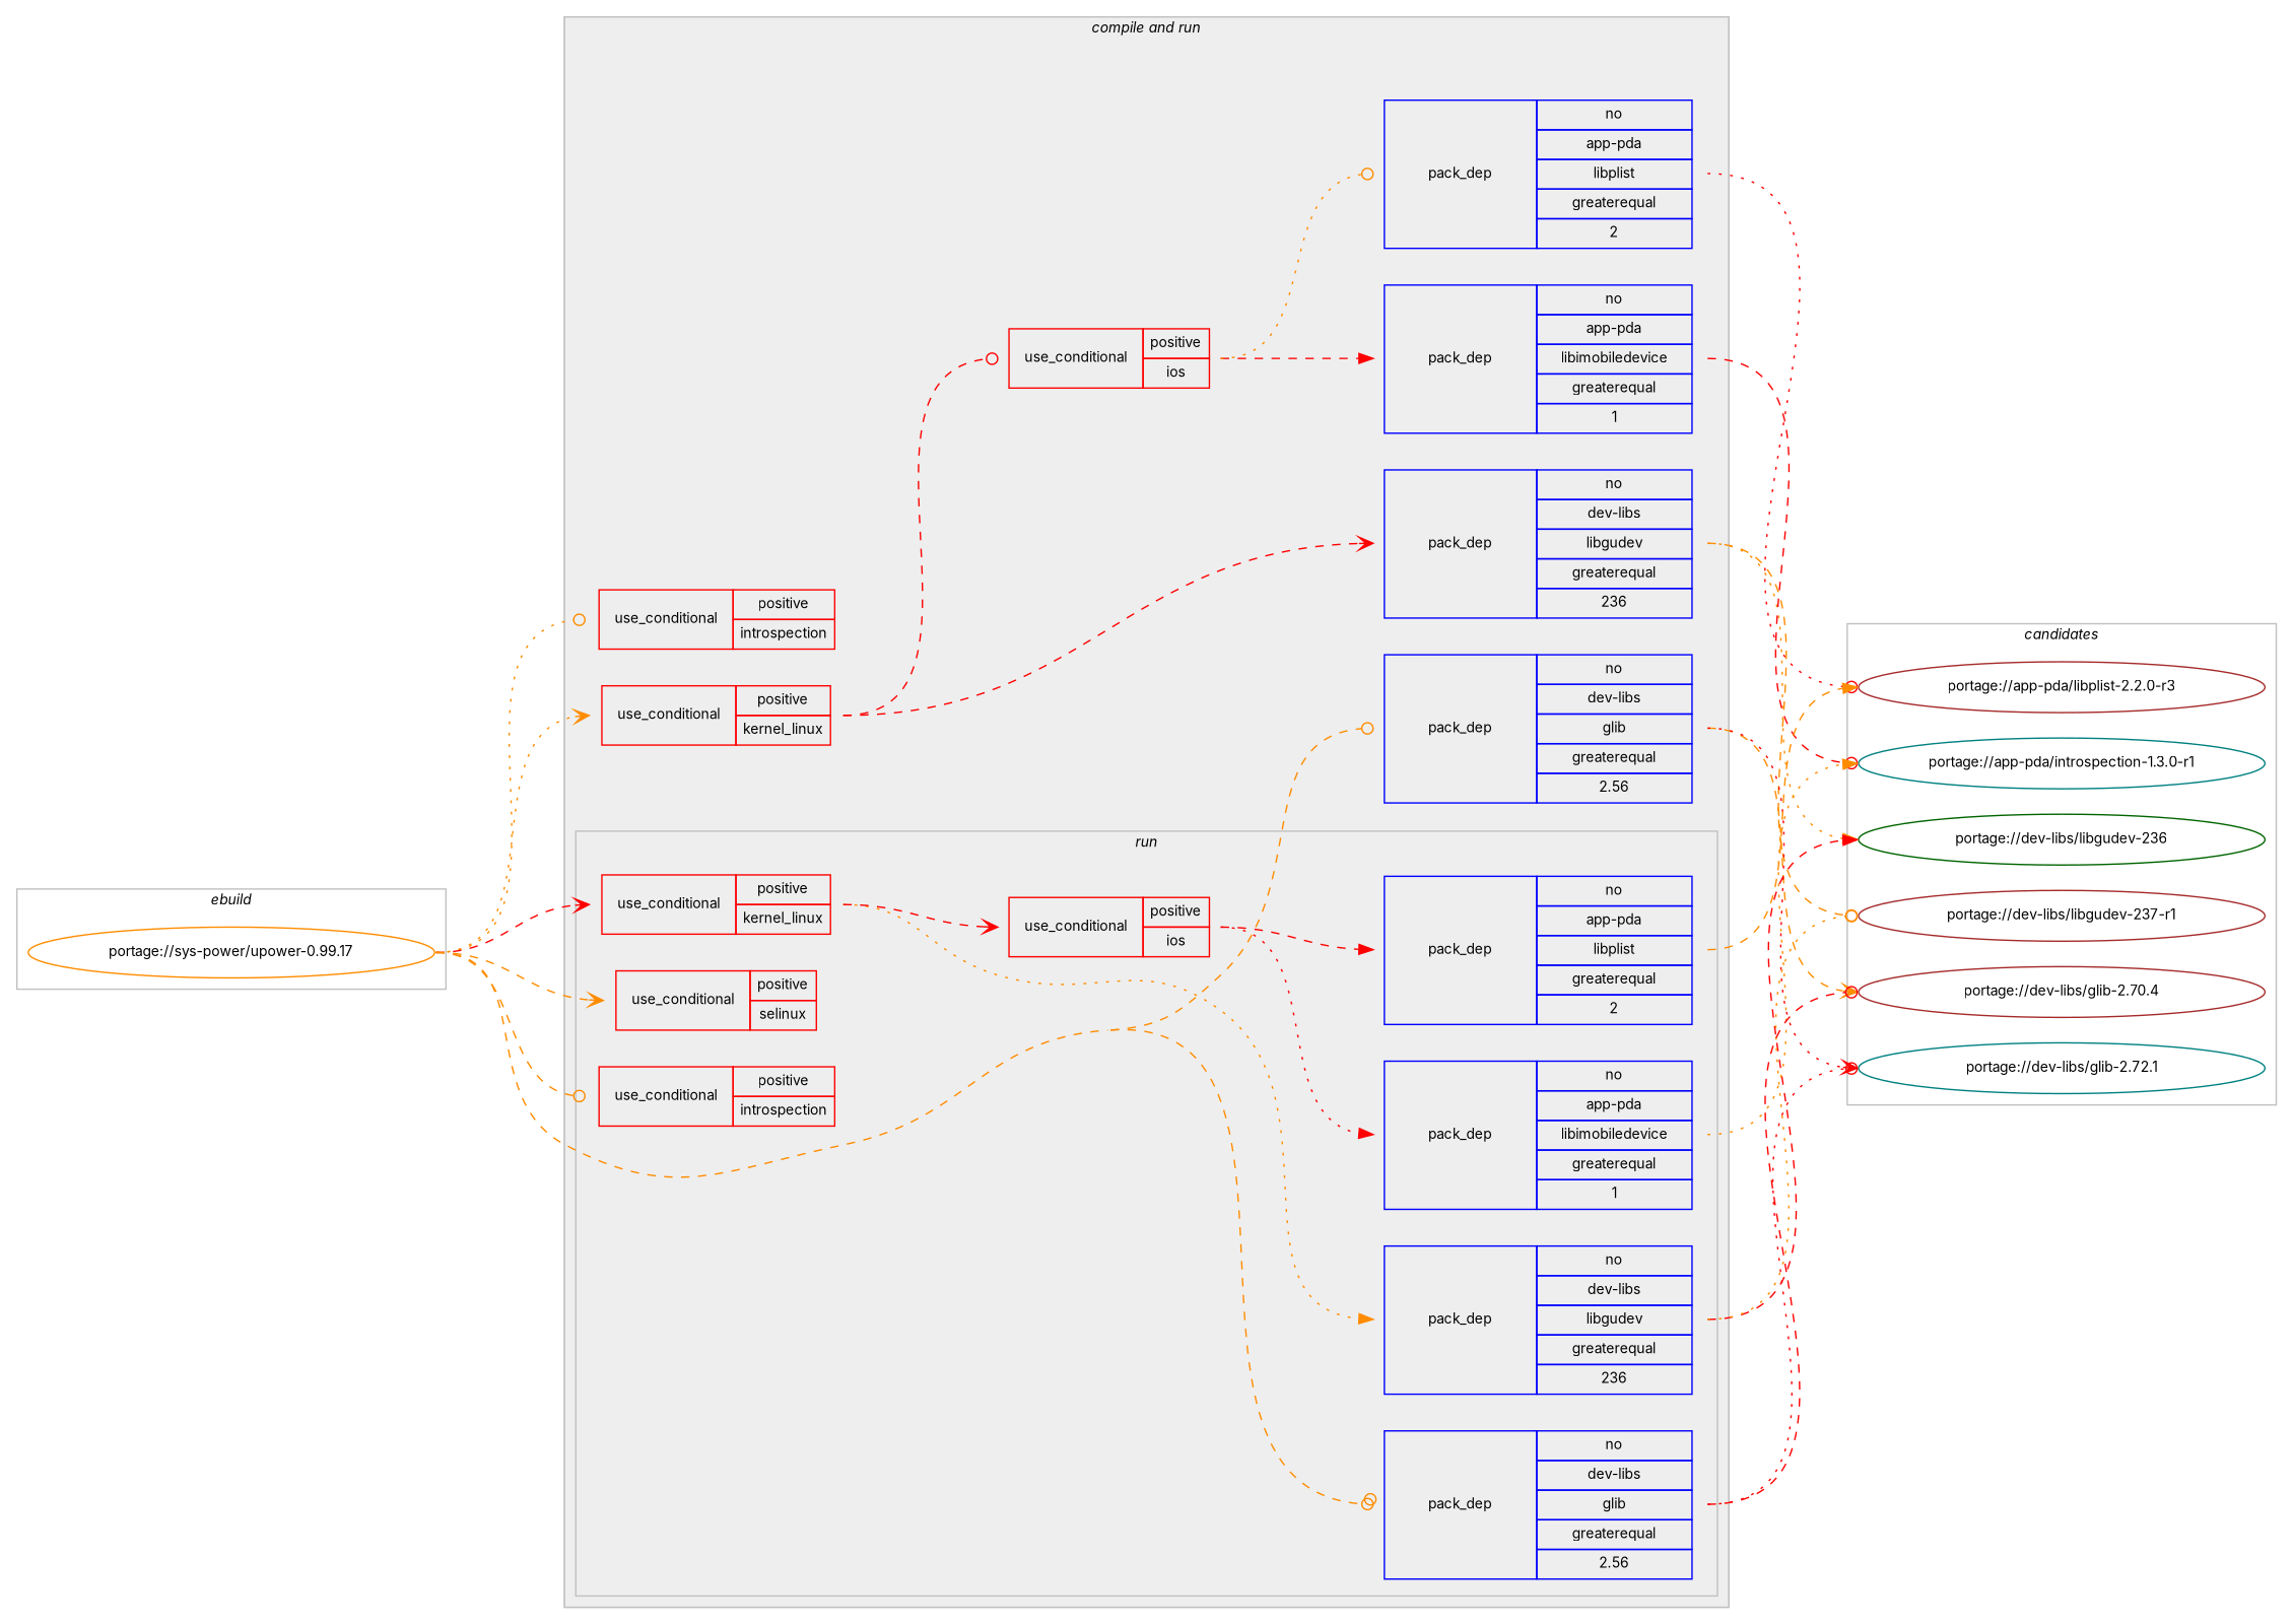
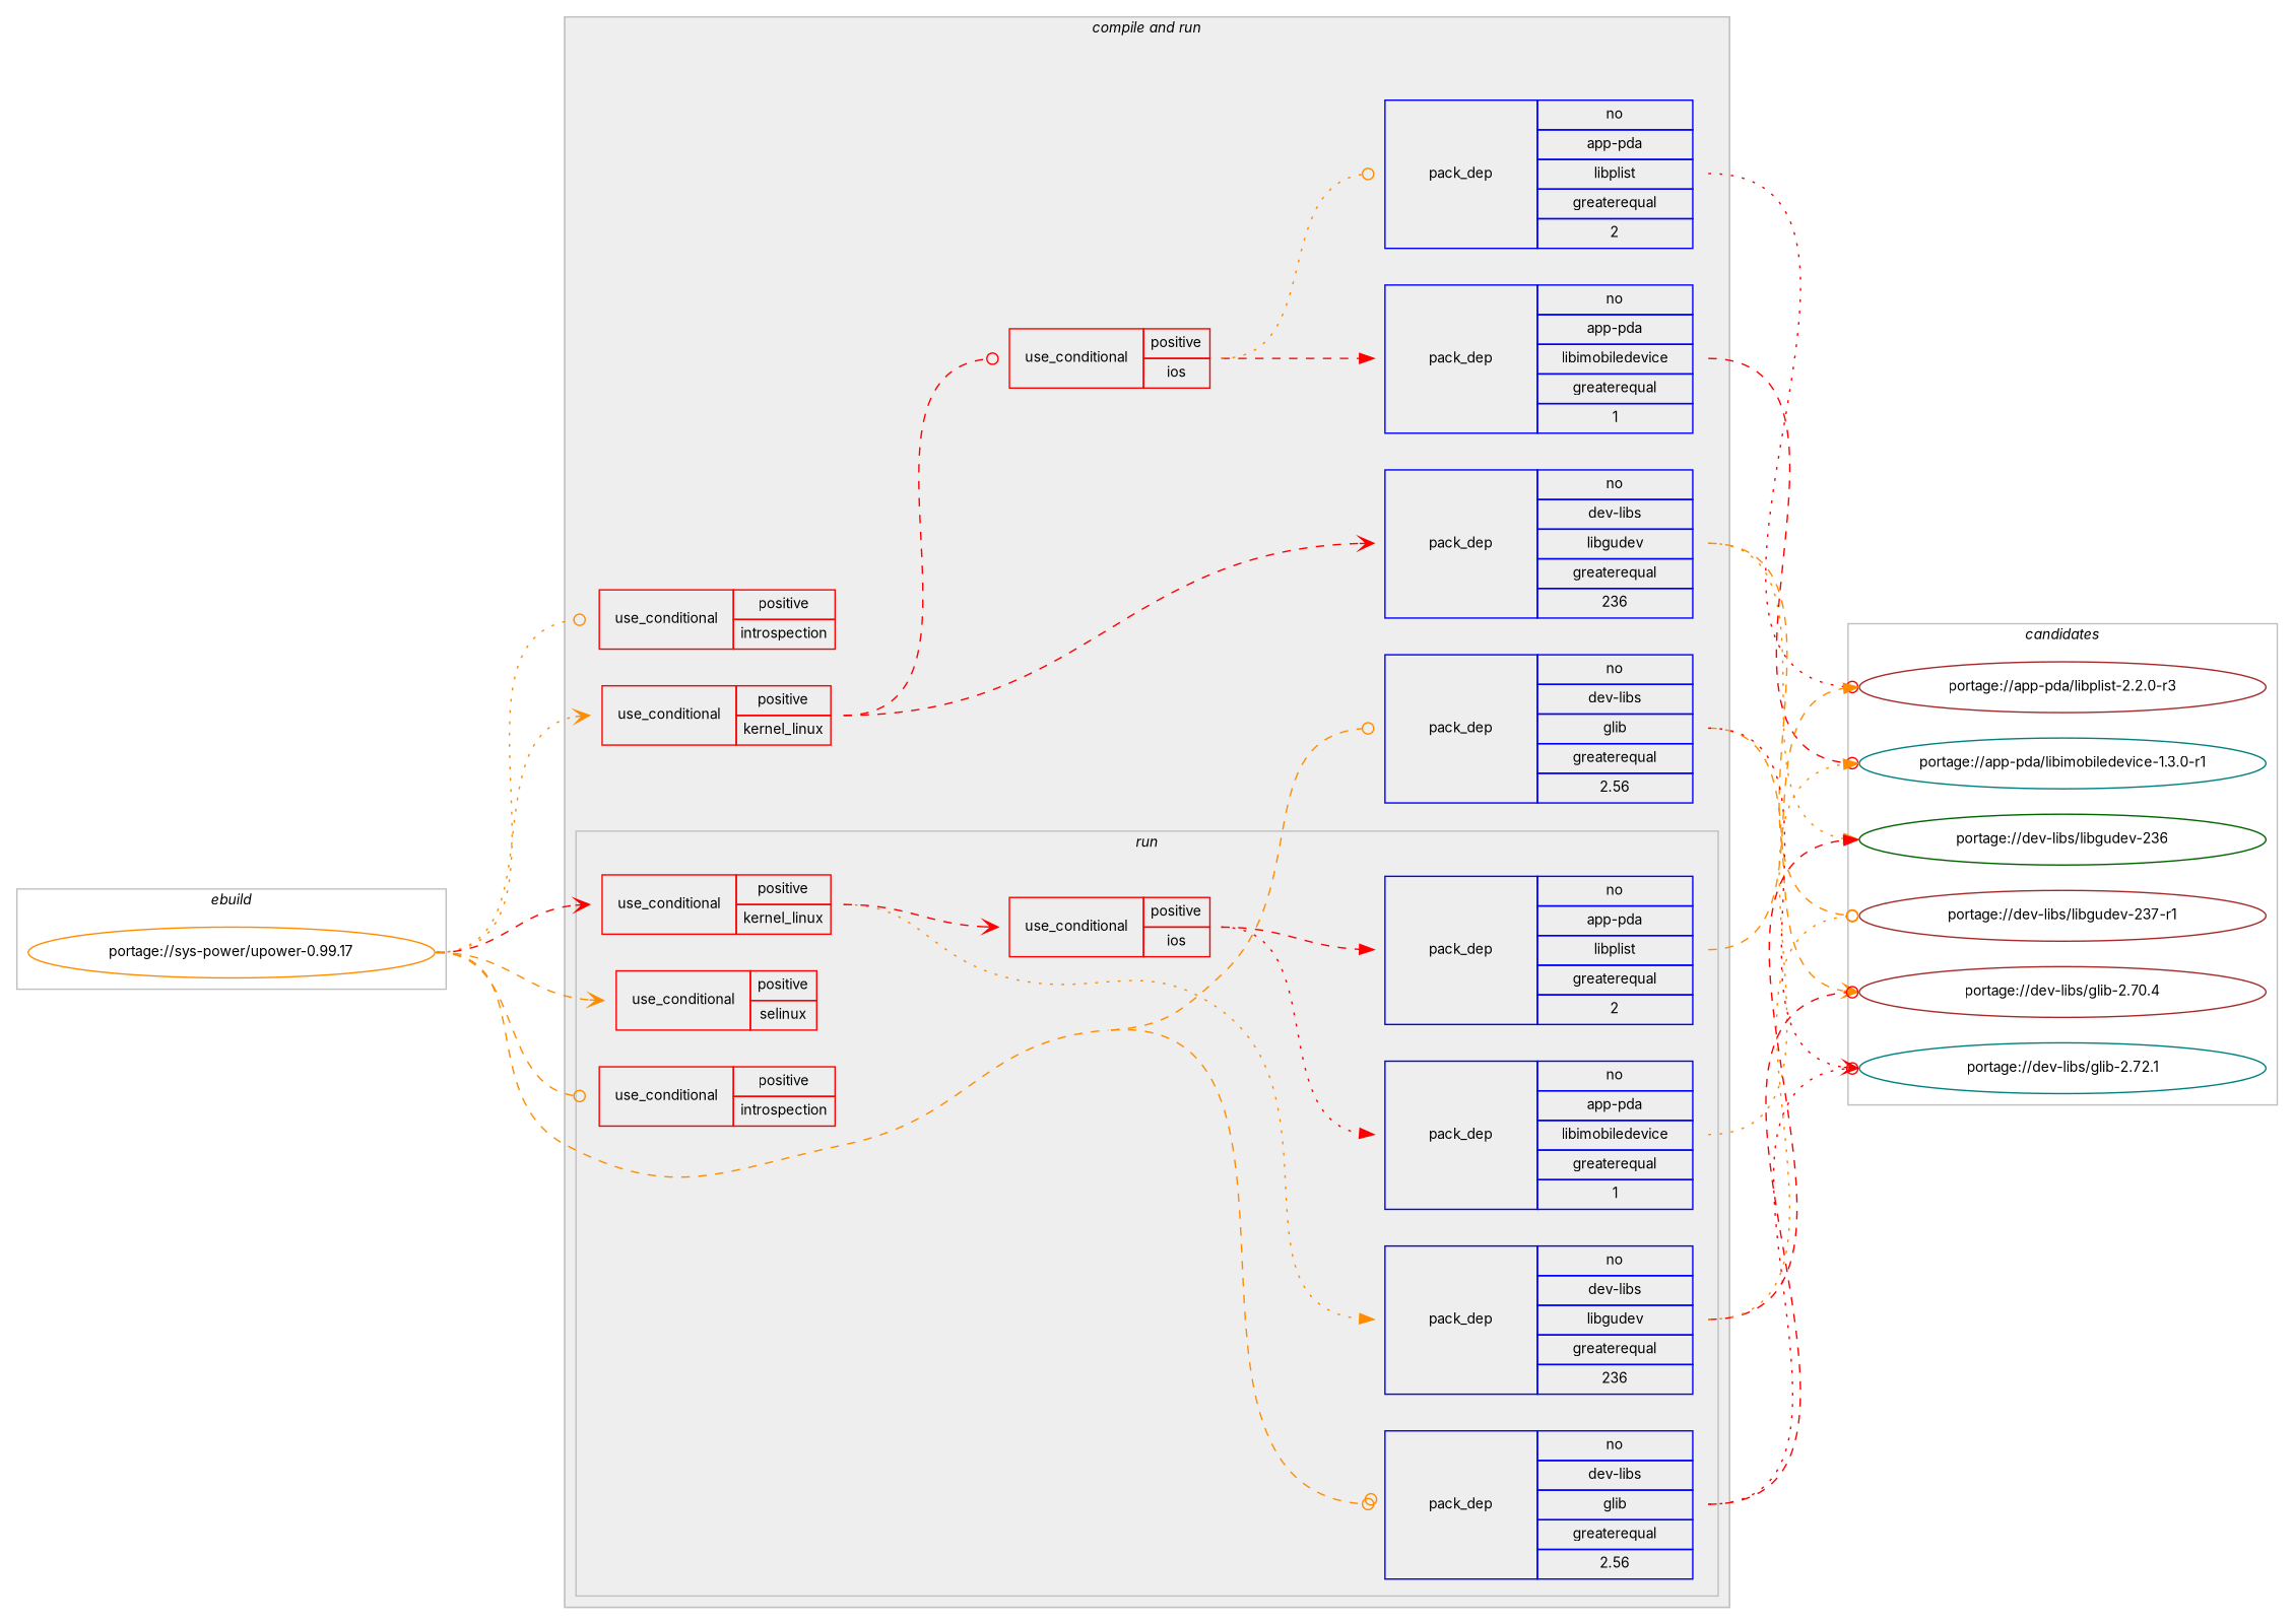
  digraph {
    compound=true
    concentrate=true
    fontname=Inter
    fontsize=10
    newrank=true
    rankdir=LR
    ranksep=1.5
    node [color=blue fontname=Inter fontsize=10 shape=none]
    edge [arrowhead=odot color=darkorange fontname=Inter headport=w style=dashed tailport=e weight=20]
    n1 [color=darkorange label="portage://sys-power/upower-0.99.17" width=4 shape=""]
    n2 [color=red label=<<TABLE BORDER="0" CELLBORDER="1" CELLSPACING="0" CELLPADDING="4"><TR><TD ROWSPAN="3" CELLPADDING="10">use_conditional</TD></TR><TR><TD>positive</TD></TR><TR><TD>introspection</TD></TR></TABLE>>]
    n3 [label=<<TABLE BORDER="0" CELLBORDER="1" CELLSPACING="0" CELLPADDING="4" WIDTH="220"><TR><TD ROWSPAN="6" CELLPADDING="30">pack_dep</TD></TR><TR><TD WIDTH="110">no</TD></TR><TR><TD>dev-libs</TD></TR><TR><TD>libgudev</TD></TR><TR><TD>greaterequal</TD></TR><TR><TD>236</TD></TR></TABLE>>]
    n4 [label=<<TABLE BORDER="0" CELLBORDER="1" CELLSPACING="0" CELLPADDING="4" WIDTH="220"><TR><TD ROWSPAN="6" CELLPADDING="30">pack_dep</TD></TR><TR><TD WIDTH="110">no</TD></TR><TR><TD>app-pda</TD></TR><TR><TD>libimobiledevice</TD></TR><TR><TD>greaterequal</TD></TR><TR><TD>1</TD></TR></TABLE>>]
    n5 [label=<<TABLE BORDER="0" CELLBORDER="1" CELLSPACING="0" CELLPADDING="4" WIDTH="220"><TR><TD ROWSPAN="6" CELLPADDING="30">pack_dep</TD></TR><TR><TD WIDTH="110">no</TD></TR><TR><TD>app-pda</TD></TR><TR><TD>libplist</TD></TR><TR><TD>greaterequal</TD></TR><TR><TD>2</TD></TR></TABLE>>]
    n6 [color=red label=<<TABLE BORDER="0" CELLBORDER="1" CELLSPACING="0" CELLPADDING="4"><TR><TD ROWSPAN="3" CELLPADDING="10">use_conditional</TD></TR><TR><TD>positive</TD></TR><TR><TD>ios</TD></TR></TABLE>>]
    n7 [color=red label=<<TABLE BORDER="0" CELLBORDER="1" CELLSPACING="0" CELLPADDING="4"><TR><TD ROWSPAN="3" CELLPADDING="10">use_conditional</TD></TR><TR><TD>positive</TD></TR><TR><TD>kernel_linux</TD></TR></TABLE>>]
    n8 [label=<<TABLE BORDER="0" CELLBORDER="1" CELLSPACING="0" CELLPADDING="4" WIDTH="220"><TR><TD ROWSPAN="6" CELLPADDING="30">pack_dep</TD></TR><TR><TD WIDTH="110">no</TD></TR><TR><TD>dev-libs</TD></TR><TR><TD>glib</TD></TR><TR><TD>greaterequal</TD></TR><TR><TD>2.56</TD></TR></TABLE>>]
    n9 [color=red label=<<TABLE BORDER="0" CELLBORDER="1" CELLSPACING="0" CELLPADDING="4"><TR><TD ROWSPAN="3" CELLPADDING="10">use_conditional</TD></TR><TR><TD>positive</TD></TR><TR><TD>introspection</TD></TR></TABLE>>]
    n10 [label=<<TABLE BORDER="0" CELLBORDER="1" CELLSPACING="0" CELLPADDING="4" WIDTH="220"><TR><TD ROWSPAN="6" CELLPADDING="30">pack_dep</TD></TR><TR><TD WIDTH="110">no</TD></TR><TR><TD>dev-libs</TD></TR><TR><TD>libgudev</TD></TR><TR><TD>greaterequal</TD></TR><TR><TD>236</TD></TR></TABLE>>]
    n11 [label=<<TABLE BORDER="0" CELLBORDER="1" CELLSPACING="0" CELLPADDING="4" WIDTH="220"><TR><TD ROWSPAN="6" CELLPADDING="30">pack_dep</TD></TR><TR><TD WIDTH="110">no</TD></TR><TR><TD>app-pda</TD></TR><TR><TD>libimobiledevice</TD></TR><TR><TD>greaterequal</TD></TR><TR><TD>1</TD></TR></TABLE>>]
    n12 [label=<<TABLE BORDER="0" CELLBORDER="1" CELLSPACING="0" CELLPADDING="4" WIDTH="220"><TR><TD ROWSPAN="6" CELLPADDING="30">pack_dep</TD></TR><TR><TD WIDTH="110">no</TD></TR><TR><TD>app-pda</TD></TR><TR><TD>libplist</TD></TR><TR><TD>greaterequal</TD></TR><TR><TD>2</TD></TR></TABLE>>]
    n13 [color=red label=<<TABLE BORDER="0" CELLBORDER="1" CELLSPACING="0" CELLPADDING="4"><TR><TD ROWSPAN="3" CELLPADDING="10">use_conditional</TD></TR><TR><TD>positive</TD></TR><TR><TD>ios</TD></TR></TABLE>>]
    n14 [color=red label=<<TABLE BORDER="0" CELLBORDER="1" CELLSPACING="0" CELLPADDING="4"><TR><TD ROWSPAN="3" CELLPADDING="10">use_conditional</TD></TR><TR><TD>positive</TD></TR><TR><TD>kernel_linux</TD></TR></TABLE>>]
    n15 [color=red label=<<TABLE BORDER="0" CELLBORDER="1" CELLSPACING="0" CELLPADDING="4"><TR><TD ROWSPAN="3" CELLPADDING="10">use_conditional</TD></TR><TR><TD>positive</TD></TR><TR><TD>selinux</TD></TR></TABLE>>]
    n16 [label=<<TABLE BORDER="0" CELLBORDER="1" CELLSPACING="0" CELLPADDING="4" WIDTH="220"><TR><TD ROWSPAN="6" CELLPADDING="30">pack_dep</TD></TR><TR><TD WIDTH="110">no</TD></TR><TR><TD>dev-libs</TD></TR><TR><TD>glib</TD></TR><TR><TD>greaterequal</TD></TR><TR><TD>2.56</TD></TR></TABLE>>]
    n17 [color=darkgreen label="portage://dev-libs/libgudev-236" width=4 shape=""]
    n18 [color=brown label="portage://dev-libs/libgudev-237-r1" width=4 shape=""]
-   n19 [color=teal label="portage://app-pda/introspection-1.3.0-r1" width=4 shape=""]
+   n19 [color=teal label="portage://app-pda/libimobiledevice-1.3.0-r1" width=4 shape=""]
    n20 [color=brown label="portage://app-pda/libplist-2.2.0-r3" width=4 shape=""]
    n21 [color=brown label="portage://dev-libs/glib-2.70.4" width=4 shape=""]
    n22 [color=teal label="portage://dev-libs/glib-2.72.1" width=4 shape=""]
    subgraph cluster_1 {
      color=gray
      label=<<i>ebuild</i>>
      rank=same
      n1
    }
    subgraph cluster_2 {
      color=gray
      label=<<i>dependencies</i>>
      subgraph cluster_3 {
        color=gray
        fillcolor="#eeeeee"
        label=<<i>compile</i>>
        style=filled
        subgraph sub_4 {
          color=gray
          fillcolor="#eeeeee"
          label=<<i>compile</i>>
          style=filled
          n2
        }
        subgraph sub_5 {
          color=gray
          fillcolor="#eeeeee"
          label=<<i>compile</i>>
          style=filled
          n7
          subgraph sub_6 {
            color=gray
            fillcolor="#eeeeee"
            label=<<i>compile</i>>
            style=filled
            n3
          }
          subgraph sub_7 {
            color=gray
            fillcolor="#eeeeee"
            label=<<i>compile</i>>
            style=filled
            n6
            subgraph sub_8 {
              color=gray
              fillcolor="#eeeeee"
              label=<<i>compile</i>>
              style=filled
              n4
            }
            subgraph sub_9 {
              color=gray
              fillcolor="#eeeeee"
              label=<<i>compile</i>>
              style=filled
              n5
            }
          }
        }
        subgraph sub_10 {
          color=gray
          fillcolor="#eeeeee"
          label=<<i>compile</i>>
          style=filled
          n8
        }
      }
      subgraph cluster_11 {
        color=gray
        fillcolor="#eeeeee"
        label=<<i>compile and run</i>>
        style=filled
      }
      subgraph cluster_12 {
        color=gray
        fillcolor="#eeeeee"
        label=<<i>run</i>>
        style=filled
        subgraph sub_13 {
          color=gray
          fillcolor="#eeeeee"
          label=<<i>run</i>>
          style=filled
          n9
        }
        subgraph sub_14 {
          color=gray
          fillcolor="#eeeeee"
          label=<<i>run</i>>
          style=filled
          n14
          subgraph sub_15 {
            color=gray
            fillcolor="#eeeeee"
            label=<<i>run</i>>
            style=filled
            n10
          }
          subgraph sub_16 {
            color=gray
            fillcolor="#eeeeee"
            label=<<i>run</i>>
            style=filled
            n13
            subgraph sub_17 {
              color=gray
              fillcolor="#eeeeee"
              label=<<i>run</i>>
              style=filled
              n11
            }
            subgraph sub_18 {
              color=gray
              fillcolor="#eeeeee"
              label=<<i>run</i>>
              style=filled
              n12
            }
          }
        }
        subgraph sub_19 {
          color=gray
          fillcolor="#eeeeee"
          label=<<i>run</i>>
          style=filled
          n15
        }
        subgraph sub_20 {
          color=gray
          fillcolor="#eeeeee"
          label=<<i>run</i>>
          style=filled
          n16
        }
      }
    }
    subgraph cluster_21 {
      color=gray
      label=<<i>candidates</i>>
      rank=same
      subgraph sub_22 {
        color=black
        label=<<i>candidates</i>>
        nodesep=1
        rank=same
        n17
        n18
      }
      subgraph sub_23 {
        color=black
        label=<<i>candidates</i>>
        nodesep=1
        rank=same
        n19
      }
      subgraph sub_24 {
        color=black
        label=<<i>candidates</i>>
        nodesep=1
        rank=same
        n20
      }
      subgraph sub_25 {
        color=black
        label=<<i>candidates</i>>
        nodesep=1
        rank=same
        n21
        n22
      }
      subgraph sub_26 {
        color=black
        label=<<i>candidates</i>>
        nodesep=1
        rank=same
        n17
        n18
      }
      subgraph sub_27 {
        color=black
        label=<<i>candidates</i>>
        nodesep=1
        rank=same
        n19
      }
      subgraph sub_28 {
        color=black
        label=<<i>candidates</i>>
        nodesep=1
        rank=same
        n20
      }
      subgraph sub_29 {
        color=black
        label=<<i>candidates</i>>
        nodesep=1
        rank=same
        n21
        n22
      }
    }
    n1 -> n2 [style=dotted]
    n1 -> n7 [arrowhead=vee style=dotted]
    n1 -> n8
    n1 -> n9
    n1 -> n14 [arrowhead=vee color=red]
    n1 -> n15 [arrowhead=vee]
    n1 -> n16
    n3 -> n17 [arrowhead=normal style=dotted weight=100]
    n3 -> n18 [weight=100]
    n4 -> n19 [color=red weight=100]
    n5 -> n20 [color=red style=dotted weight=100]
    n6 -> n4 [arrowhead=normal color=red]
    n6 -> n5 [style=dotted]
    n7 -> n3 [arrowhead=vee color=red]
    n7 -> n6 [color=red]
    n8 -> n21 [arrowhead=vee weight=100]
    n8 -> n22 [arrowhead=vee color=red style=dotted weight=100]
    n10 -> n17 [arrowhead=normal color=red weight=100]
    n10 -> n18 [style=dotted weight=100]
    n11 -> n19 [arrowhead=normal style=dotted weight=100]
    n12 -> n20 [arrowhead=normal weight=100]
    n13 -> n11 [arrowhead=normal color=red style=dotted]
    n13 -> n12 [arrowhead=normal color=red]
    n14 -> n10 [arrowhead=normal style=dotted]
    n14 -> n13 [arrowhead=vee color=red]
    n16 -> n21 [color=red weight=100]
    n16 -> n22 [color=red style=dotted weight=100]
  }
